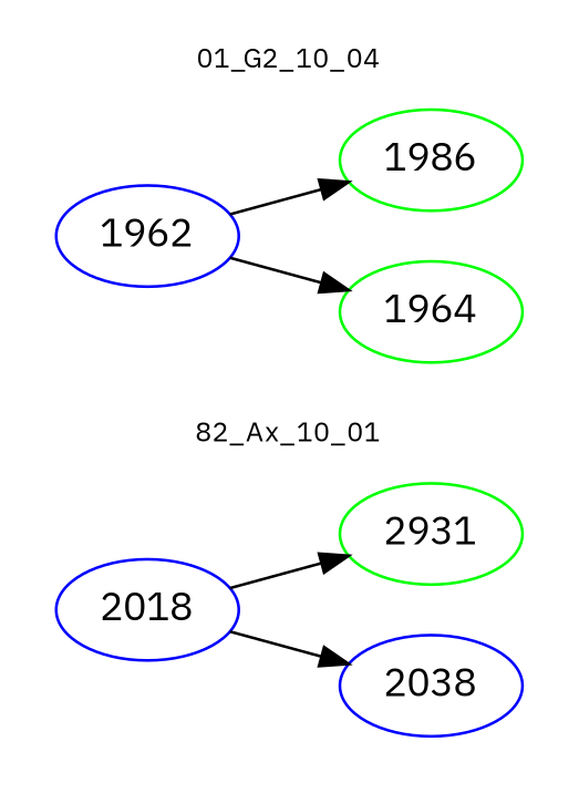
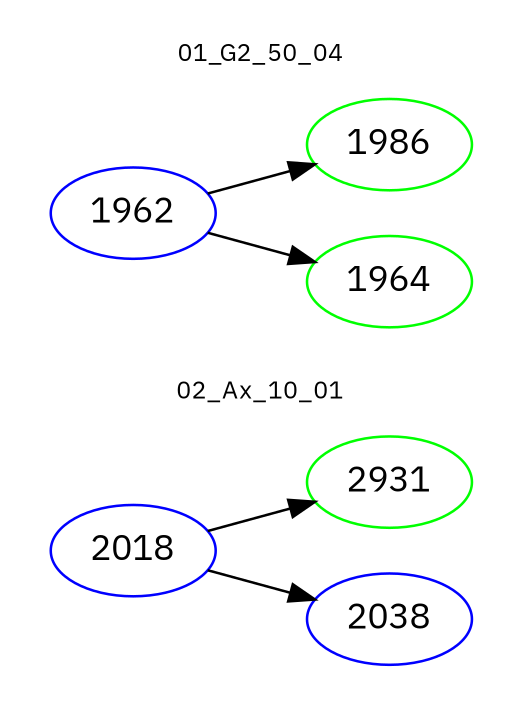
  digraph {
    fontname="IBM Plex Sans"
    rankdir=LR
    node [color=blue fontname="IBM Plex Sans"]
    edge [color=black fontname="IBM Plex Sans"]
    n1 [label=2018]
    n2 [label=2038]
    n3 [color=green label=2931]
    n4 [label=1962]
    n5 [color=green label=1964]
    n6 [color=green label=1986]
    subgraph cluster_1 {
      color=white
      fontsize=10
-     label="82_Ax_10_01"
+     label="02_Ax_10_01"
      n1
      n2
      n3
    }
    subgraph cluster_2 {
      color=white
      fontsize=10
-     label="01_G2_10_04"
+     label="01_G2_50_04"
      n4
      n5
      n6
    }
    n1 -> n2
    n1 -> n3
    n4 -> n5
    n4 -> n6
  }
